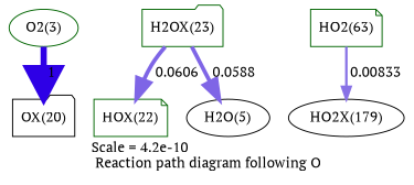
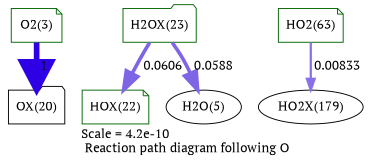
  digraph {
    fontname="PT Serif"
    label="Scale = 4.2e-10\l Reaction path diagram following O"
    node [color=darkgreen fontname="PT Serif" shape=ellipse]
    edge [fontname="PT Serif"]
-   n1 [label="O2(3)"]
+   n1 [label="O2(3)" shape=note]
    n2 [color=black label="OX(20)" shape=folder]
    n3 [label="HOX(22)" shape=note]
    n4 [label="H2OX(23)" shape=folder]
    n5 [color=black label="H2O(5)"]
    n6 [label="HO2(63)" shape=note]
    n7 [color=black label="HO2X(179)"]
    n1 -> n2 [arrowsize=3 color="0.7, 1.5, 0.9" label=" 1" penwidth=6]
    n4 -> n3 [arrowsize=1.94 color="0.7, 0.561, 0.9" label=" 0.0606" penwidth=3.88]
    n4 -> n5 [arrowsize=1.93 color="0.7, 0.559, 0.9" label=" 0.0588" penwidth=3.86]
    n6 -> n7 [arrowsize=1.19 color="0.7, 0.508, 0.9" label=" 0.00833" penwidth=2.39]
  }
